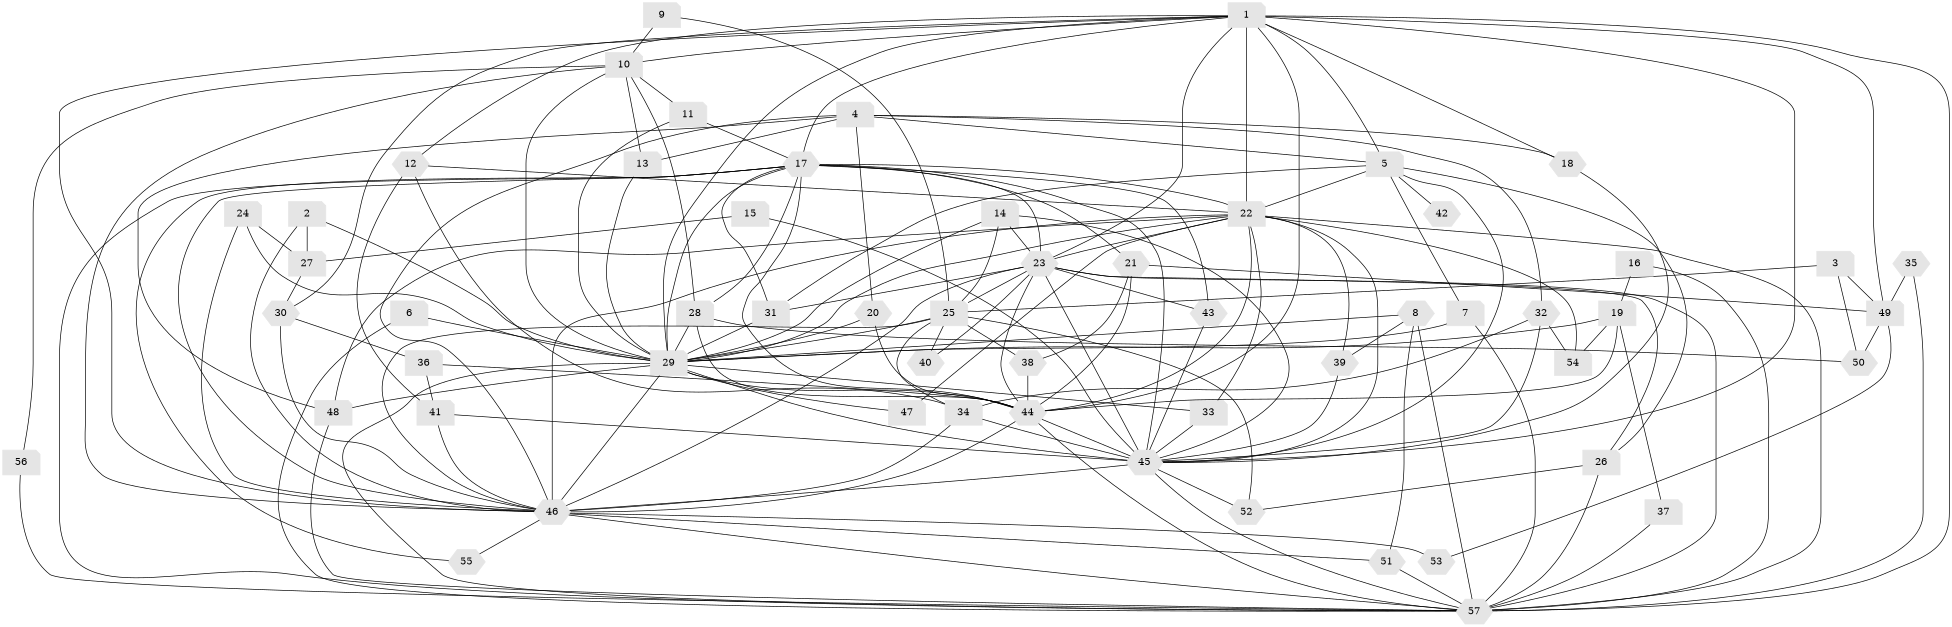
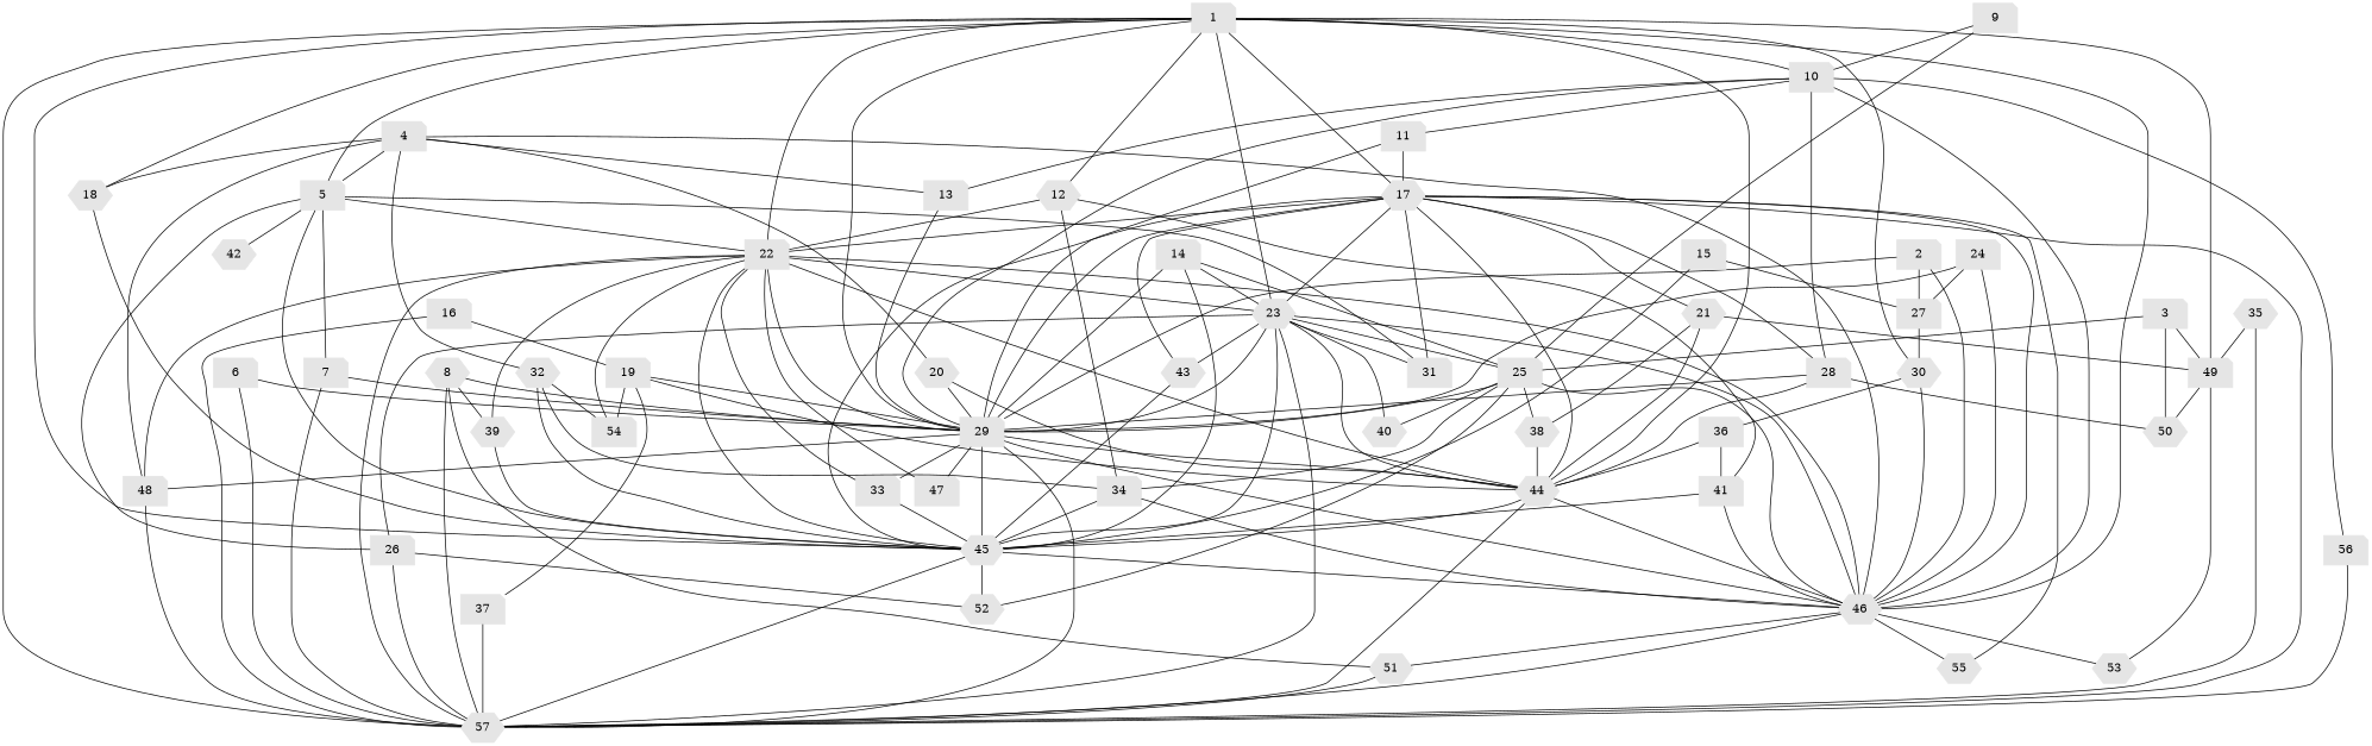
  graph {
    node [color=gray90 shape=note style=filled]
    edge [weight=1.0]
    1
    5
    10
    12 [shape=hexagon]
    17 [shape=hexagon]
    18 [shape=hexagon]
    22
    23 [shape=hexagon]
    29
    30 [shape=hexagon]
    44 [shape=hexagon]
    45 [shape=hexagon]
    46 [shape=hexagon]
    49
    57 [shape=hexagon]
    7
    26
    31
    42 [shape=hexagon]
    13
    11
    28
    56
    34
    41
    55 [shape=hexagon]
    21 [shape=hexagon]
    43 [shape=hexagon]
    48
    39 [shape=hexagon]
    54
    33
    47
    25
    40 [shape=hexagon]
    36
    52 [shape=hexagon]
    51 [shape=hexagon]
    53 [shape=hexagon]
    50 [shape=hexagon]
    2
    27
    3
    38 [shape=hexagon]
    4
    20 [shape=hexagon]
    32 [shape=hexagon]
    6
    8 [shape=hexagon]
    9
    14
    15
    16
    19
    37
    24
    35 [shape=hexagon]
    1 -- 5
    1 -- 10
    1 -- 12
    1 -- 17 [weight=2.0]
    1 -- 18
    1 -- 22 [weight=2.0]
    1 -- 23 [weight=2.0]
    1 -- 29 [weight=2.0]
    1 -- 30
    1 -- 44 [weight=2.0]
    1 -- 45 [weight=2.0]
    1 -- 46 [weight=2.0]
    1 -- 49 [weight=2.0]
    1 -- 57 [weight=3.0]
    5 -- 22
    5 -- 45
    5 -- 7
    5 -- 26
    5 -- 31
    5 -- 42
    10 -- 29
    10 -- 46 [weight=2.0]
    10 -- 13
    10 -- 11
    10 -- 28
    10 -- 56
    12 -- 22
    12 -- 34
    12 -- 41
    17 -- 22
    17 -- 23 [weight=2.0]
    17 -- 29 [weight=2.0]
    17 -- 44
    17 -- 45
    17 -- 46 [weight=2.0]
    17 -- 57
    17 -- 31
    17 -- 28
    17 -- 55
    17 -- 21
    17 -- 43
    18 -- 45
    22 -- 23 [weight=2.0]
    22 -- 29
    22 -- 44
    22 -- 45 [weight=2.0]
    22 -- 46 [weight=2.0]
    22 -- 57
    22 -- 48
    22 -- 39
    22 -- 54
    22 -- 33
    22 -- 47
-   31 -- 29
+   23 -- 29
    23 -- 44
    23 -- 45
    23 -- 46 [weight=2.0]
    23 -- 57
    23 -- 26
    23 -- 31
    23 -- 43
    23 -- 25
    23 -- 40
    29 -- 44
    29 -- 45 [weight=3.0]
    29 -- 46
    29 -- 57 [weight=2.0]
    29 -- 48
    29 -- 33
    29 -- 47
    30 -- 46
    30 -- 36
    44 -- 45 [weight=2.0]
    44 -- 46 [weight=2.0]
    44 -- 57
    45 -- 46 [weight=3.0]
    45 -- 57
    45 -- 52
    46 -- 57
    46 -- 55
    46 -- 51
    46 -- 53
    49 -- 53
    49 -- 50
    7 -- 29
    7 -- 57
    26 -- 57
    26 -- 52
    13 -- 29
    11 -- 17
    11 -- 29
    28 -- 29
    28 -- 44
    28 -- 50
    56 -- 57
    34 -- 45 [weight=2.0]
    34 -- 46
    41 -- 45
    41 -- 46
    21 -- 44
    21 -- 49
    21 -- 38
    43 -- 45
    48 -- 57
    39 -- 45
    33 -- 45
    25 -- 29
    25 -- 46
    25 -- 34
    25 -- 40 [weight=2.0]
    25 -- 52
    25 -- 38
    36 -- 44
    36 -- 41
    51 -- 57
    2 -- 29
    2 -- 46
    2 -- 27
    27 -- 30 [weight=2.0]
    3 -- 49
    3 -- 25
    3 -- 50
    38 -- 44
    4 -- 5
    4 -- 18
    4 -- 46
    4 -- 13
    4 -- 48
    4 -- 20
    4 -- 32
    20 -- 29
    20 -- 44
    32 -- 45
    32 -- 34
    32 -- 54
    6 -- 29
    6 -- 57
    8 -- 29
    8 -- 57
    8 -- 39
    8 -- 51
    9 -- 10
    9 -- 25
    14 -- 23
    14 -- 29
    14 -- 45
    14 -- 25
    15 -- 45
    15 -- 27
    16 -- 57
    16 -- 19
    19 -- 29
    19 -- 44 [weight=2.0]
    19 -- 54
    19 -- 37
    37 -- 57
    24 -- 29
    24 -- 46
    24 -- 27
    35 -- 49
    35 -- 57
  }
